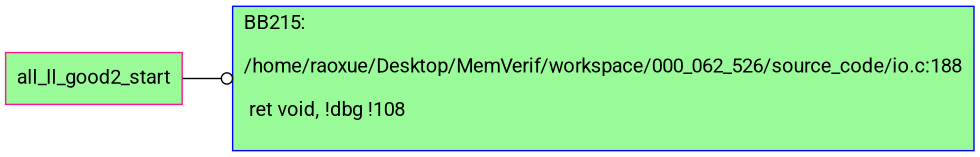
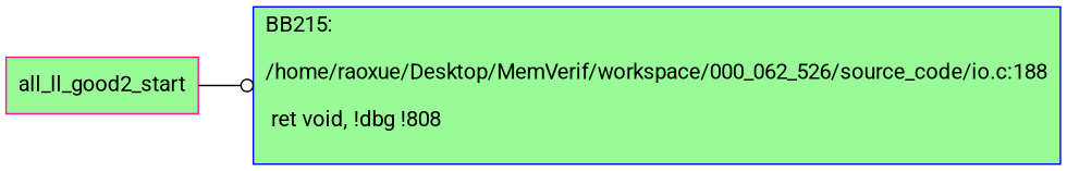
  digraph {
    rankdir=LR
    fontname=Roboto
    node [shape=record style=filled fillcolor=palegreen fontname=Roboto]
    n1 [label="{all_ll_good2_start}" color=deeppink]
-   n2 [label="{BB215:\l\l/home/raoxue/Desktop/MemVerif/workspace/000_062_526/source_code/io.c:188\l\n  ret void, !dbg !108\l\n}" color=blue]
+   n2 [label="{BB215:\l\l/home/raoxue/Desktop/MemVerif/workspace/000_062_526/source_code/io.c:188\l\n  ret void, !dbg !808\l\n}" color=blue]
    n1 -> n2 [style=solid arrowhead=odot fontname=Roboto]
  }
